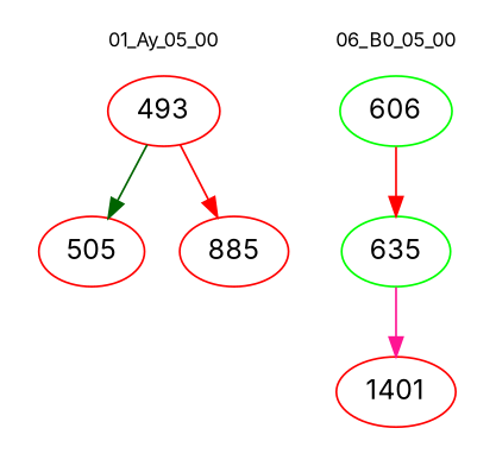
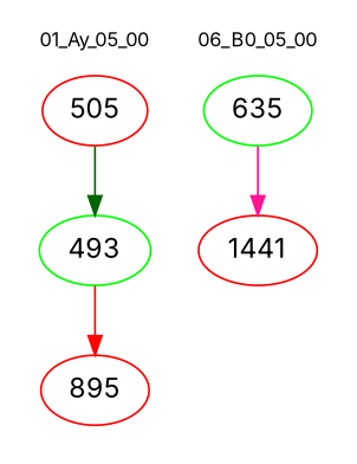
  digraph {
    fontname=Inter
    node [color=red fontname=Inter]
    edge [color=red fontname=Inter]
    n1 [label=505]
-   n2 [label=493]
-   n3 [label=885]
-   n4 [color=green label=606]
+   n2 [color=green label=493]
+   n3 [label=895]
    n5 [color=green label=635]
-   n6 [label=1401]
+   n6 [label=1441]
    subgraph cluster_1 {
      color=white
      fontsize=10
      label="01_Ay_05_00"
      n1
      n2
      n3
    }
    subgraph cluster_2 {
      color=white
      fontsize=10
      label="06_B0_05_00"
-     n4
      n5
      n6
    }
-   n2 -> n1 [color=darkgreen]
+   n1 -> n2 [color=darkgreen]
    n2 -> n3
-   n4 -> n5
    n5 -> n6 [color=deeppink]
  }
